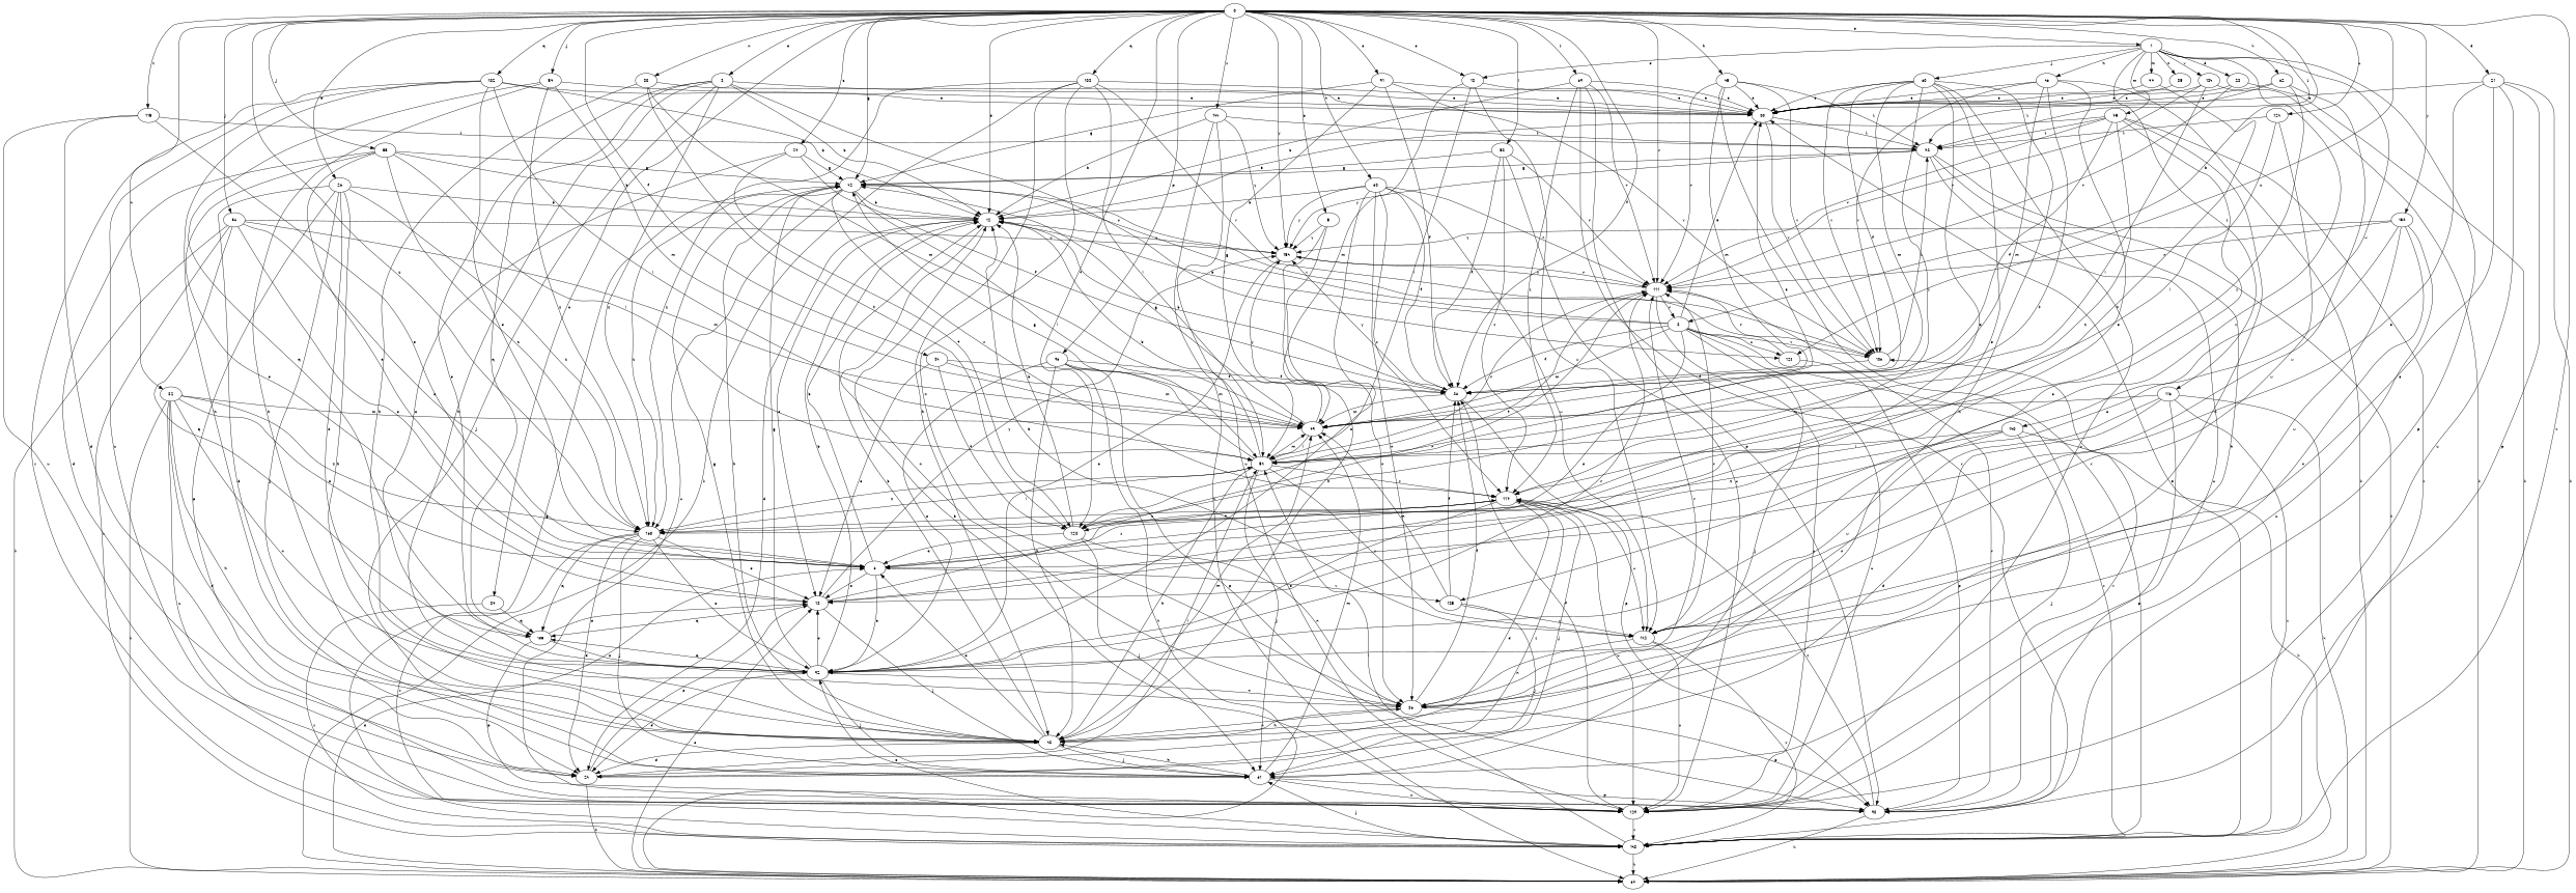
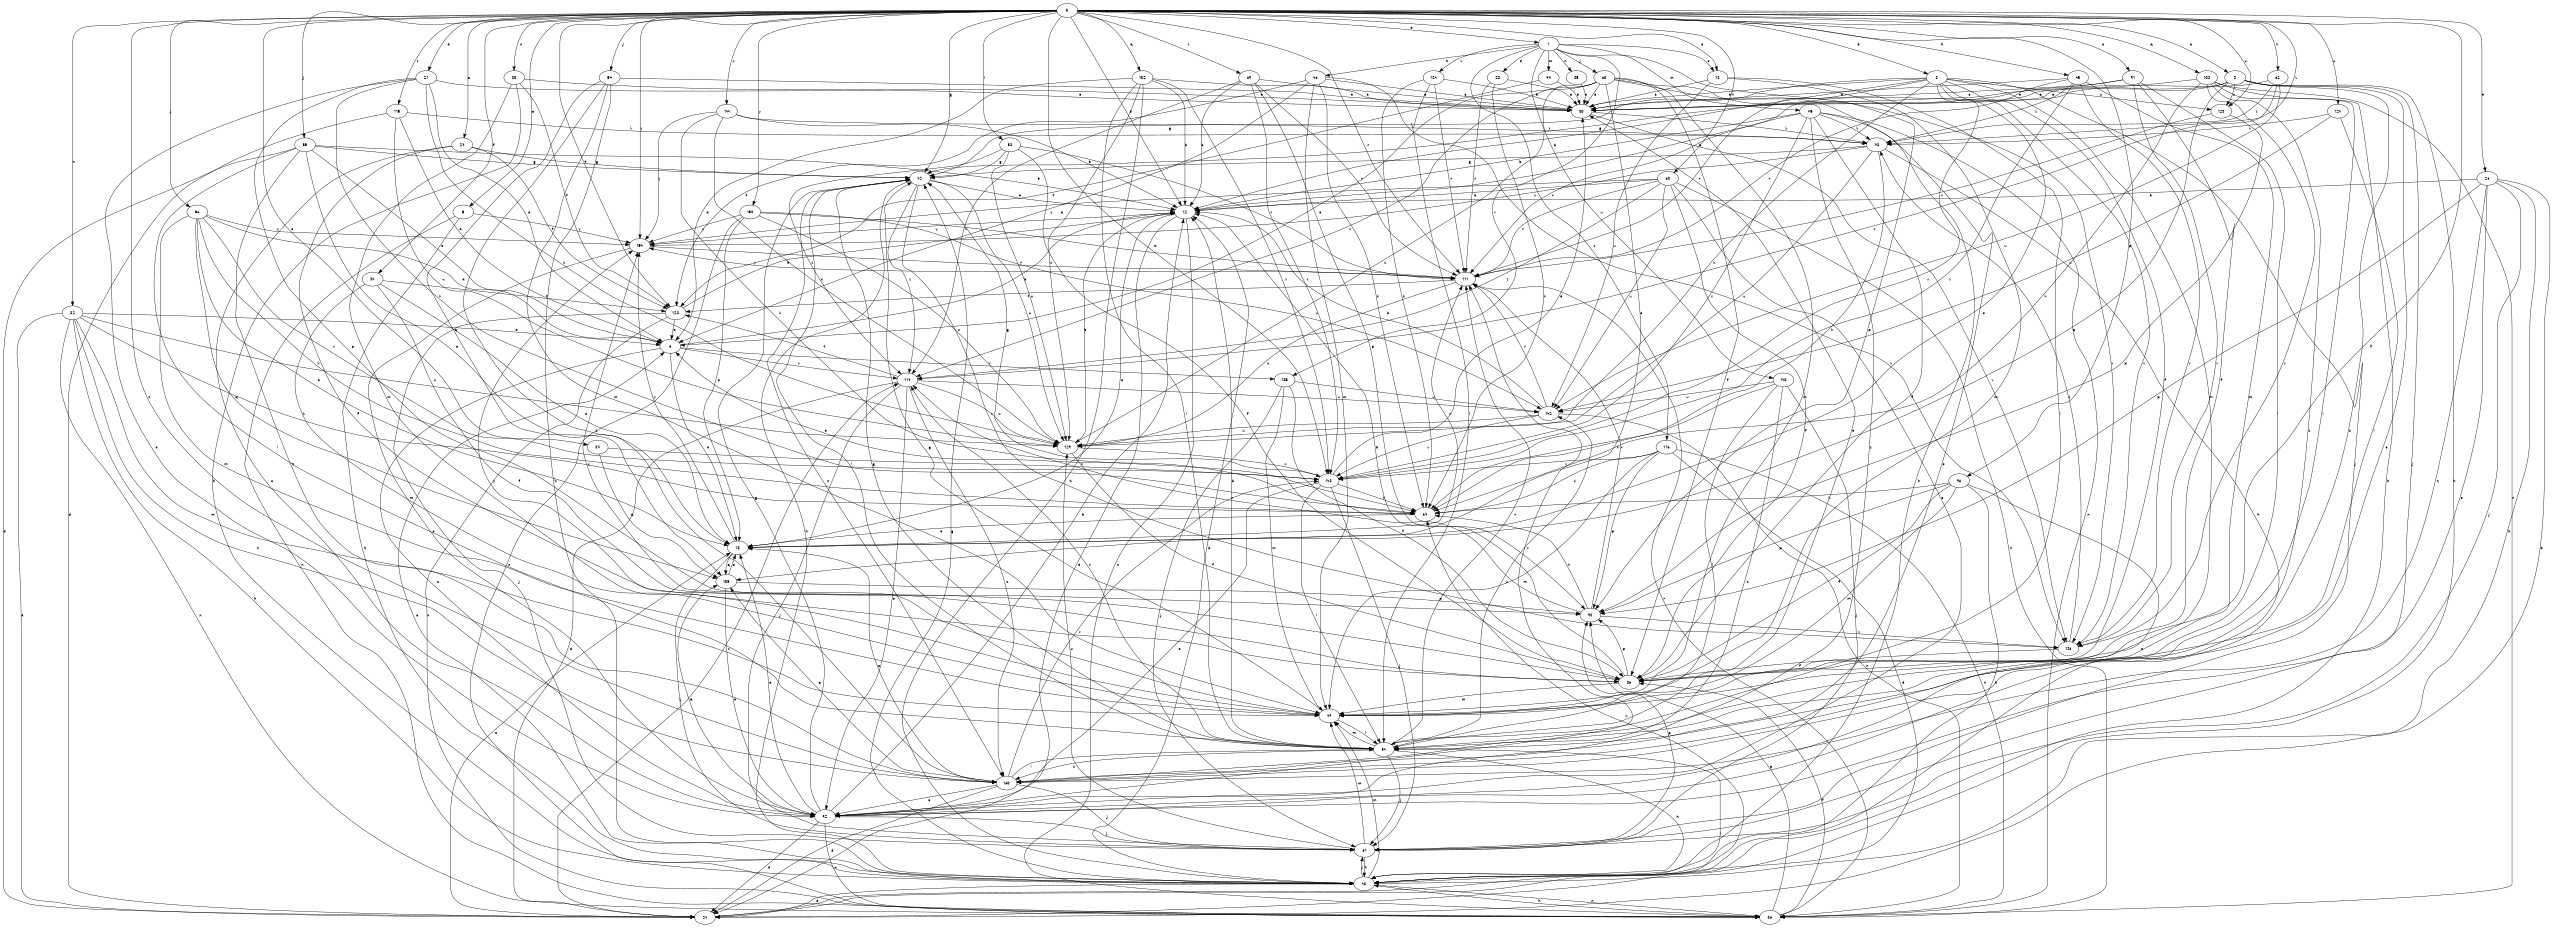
  strict digraph {
    fontname="Patrick Hand"
    node [fontname="Patrick Hand"]
    edge [fontname="Patrick Hand"]
    0
    1
    3
    5
    8
    12
    13
    21
    26
    27
    34
    36
    42
    45
    53
    55
    56
    57
    62
    63
    69
    73
    80
    82
    87
    91
    96
    102
    103
    111
    115
    123
    124
    128
    144
    148
    153
    154
    160
    23
    46
    60
    75
    77
    85
    98
    116
    134
    135
    140
    30
    48
    61
    92
    105
    86
    18
    79
    129
    136
    24
    54
    142
    6
    67
    117
    0 -> 1 [label=a]
    0 -> 3 [label=a]
    0 -> 5 [label=a]
    0 -> 8 [label=b]
    0 -> 12 [label=b]
    0 -> 13 [label=c]
    0 -> 21 [label=d]
    0 -> 26 [label=e]
    0 -> 27 [label=e]
    0 -> 34 [label=f]
    0 -> 36 [label=f]
    0 -> 42 [label=g]
    0 -> 45 [label=h]
    0 -> 53 [label=i]
    0 -> 55 [label=j]
    0 -> 56 [label=j]
    0 -> 57 [label=j]
    0 -> 62 [label=k]
    0 -> 63 [label=k]
    0 -> 69 [label=l]
    0 -> 73 [label=l]
    0 -> 80 [label=n]
    0 -> 82 [label=n]
    0 -> 87 [label=o]
    0 -> 91 [label=o]
    0 -> 96 [label=p]
    0 -> 102 [label=q]
    0 -> 103 [label=q]
    0 -> 111 [label=r]
    0 -> 115 [label=s]
    0 -> 123 [label=t]
    0 -> 124 [label=u]
    0 -> 128 [label=u]
    0 -> 144 [label=x]
    0 -> 148 [label=x]
    0 -> 153 [label=y]
    0 -> 154 [label=y]
    0 -> 160 [label=z]
    1 -> 13 [label=c]
    1 -> 23 [label=d]
    1 -> 46 [label=h]
    1 -> 60 [label=j]
    1 -> 75 [label=m]
    1 -> 77 [label=m]
    1 -> 85 [label=n]
    1 -> 98 [label=p]
    1 -> 116 [label=s]
    1 -> 134 [label=v]
    1 -> 135 [label=v]
    1 -> 140 [label=w]
    3 -> 12 [label=b]
    3 -> 128 [label=u]
    3 -> 160 [label=z]
    3 -> 30 [label=e]
    3 -> 48 [label=h]
    3 -> 61 [label=j]
    3 -> 92 [label=o]
    3 -> 105 [label=q]
    5 -> 154 [label=y]
    5 -> 48 [label=h]
    5 -> 86 [label=n]
    8 -> 12 [label=b]
    8 -> 36 [label=f]
    8 -> 42 [label=g]
-   111 -> 8 [label=r]
+   8 -> 111 [label=r]
    8 -> 128 [label=u]
    8 -> 148 [label=x]
    8 -> 30 [label=e]
    8 -> 61 [label=j]
    8 -> 18 [label=c]
    8 -> 79 [label=m]
    8 -> 129 [label=u]
    8 -> 136 [label=v]
    12 -> 154 [label=y]
    12 -> 86 [label=n]
    12 -> 18 [label=c]
    12 -> 24 [label=d]
    13 -> 30 [label=e]
    13 -> 79 [label=m]
    13 -> 54 [label=i]
    13 -> 142 [label=w]
    21 -> 98 [label=p]
    21 -> 30 [label=e]
    21 -> 92 [label=o]
    21 -> 129 [label=u]
    21 -> 6 [label=a]
    21 -> 67 [label=k]
    26 -> 12 [label=b]
    26 -> 160 [label=z]
    26 -> 98 [label=p]
    26 -> 48 [label=h]
    26 -> 61 [label=j]
    26 -> 92 [label=o]
    26 -> 24 [label=d]
    27 -> 36 [label=f]
    27 -> 42 [label=g]
    27 -> 123 [label=t]
    27 -> 92 [label=o]
    34 -> 36 [label=f]
    34 -> 123 [label=t]
    34 -> 18 [label=c]
    34 -> 79 [label=m]
    36 -> 12 [label=b]
    36 -> 154 [label=y]
    36 -> 98 [label=p]
    36 -> 79 [label=m]
    42 -> 12 [label=b]
    42 -> 160 [label=z]
    42 -> 48 [label=h]
    42 -> 129 [label=u]
    42 -> 136 [label=v]
    42 -> 54 [label=i]
    42 -> 117 [label=s]
    45 -> 73 [label=l]
    45 -> 111 [label=r]
    45 -> 148 [label=x]
    45 -> 30 [label=e]
    45 -> 79 [label=m]
    45 -> 136 [label=v]
    53 -> 36 [label=f]
    53 -> 42 [label=g]
    53 -> 111 [label=r]
    53 -> 129 [label=u]
    53 -> 117 [label=s]
    55 -> 12 [label=b]
    55 -> 42 [label=g]
    55 -> 160 [label=z]
    55 -> 18 [label=c]
    55 -> 24 [label=d]
    55 -> 54 [label=i]
    55 -> 6 [label=a]
    56 -> 148 [label=x]
    56 -> 154 [label=y]
    56 -> 105 [label=q]
    56 -> 18 [label=c]
    56 -> 79 [label=m]
    56 -> 6 [label=a]
    56 -> 67 [label=k]
    57 -> 160 [label=z]
    57 -> 30 [label=e]
    57 -> 48 [label=h]
    57 -> 105 [label=q]
    57 -> 79 [label=m]
    62 -> 73 [label=l]
    62 -> 30 [label=e]
    62 -> 142 [label=w]
    62 -> 117 [label=s]
    63 -> 12 [label=b]
    63 -> 36 [label=f]
    63 -> 111 [label=r]
    63 -> 154 [label=y]
    63 -> 92 [label=o]
    63 -> 86 [label=n]
    63 -> 142 [label=w]
    63 -> 117 [label=s]
    69 -> 12 [label=b]
    69 -> 111 [label=r]
    69 -> 148 [label=x]
    69 -> 98 [label=p]
    69 -> 30 [label=e]
    69 -> 117 [label=s]
    73 -> 42 [label=g]
    73 -> 154 [label=y]
    73 -> 48 [label=h]
    73 -> 129 [label=u]
    73 -> 67 [label=k]
    80 -> 123 [label=t]
    80 -> 30 [label=e]
    80 -> 48 [label=h]
    80 -> 79 [label=m]
    82 -> 160 [label=z]
    82 -> 48 [label=h]
    82 -> 86 [label=n]
    82 -> 79 [label=m]
    82 -> 129 [label=u]
    82 -> 24 [label=d]
    82 -> 6 [label=a]
    82 -> 67 [label=k]
    87 -> 148 [label=x]
    87 -> 105 [label=q]
    91 -> 36 [label=f]
    91 -> 42 [label=g]
    91 -> 30 [label=e]
    91 -> 136 [label=v]
    91 -> 54 [label=i]
    96 -> 36 [label=f]
    96 -> 98 [label=p]
    96 -> 48 [label=h]
    96 -> 92 [label=o]
    96 -> 79 [label=m]
    96 -> 67 [label=k]
    102 -> 12 [label=b]
    102 -> 148 [label=x]
    102 -> 30 [label=e]
    102 -> 48 [label=h]
    102 -> 129 [label=u]
    102 -> 54 [label=i]
    102 -> 6 [label=a]
    103 -> 160 [label=z]
    103 -> 30 [label=e]
    103 -> 48 [label=h]
    103 -> 86 [label=n]
    103 -> 136 [label=v]
    103 -> 54 [label=i]
    103 -> 67 [label=k]
    111 -> 123 [label=t]
    111 -> 154 [label=y]
    111 -> 129 [label=u]
    115 -> 73 [label=l]
    115 -> 129 [label=u]
    115 -> 24 [label=d]
    115 -> 6 [label=a]
    123 -> 12 [label=b]
    123 -> 61 [label=j]
    123 -> 86 [label=n]
    123 -> 6 [label=a]
    124 -> 73 [label=l]
    124 -> 54 [label=i]
    124 -> 142 [label=w]
    128 -> 111 [label=r]
    128 -> 98 [label=p]
    144 -> 12 [label=b]
    144 -> 73 [label=l]
    144 -> 154 [label=y]
    144 -> 129 [label=u]
    144 -> 67 [label=k]
    148 -> 42 [label=g]
    148 -> 30 [label=e]
    148 -> 61 [label=j]
    148 -> 92 [label=o]
    148 -> 54 [label=i]
    148 -> 67 [label=k]
    153 -> 111 [label=r]
    153 -> 154 [label=y]
    153 -> 86 [label=n]
    153 -> 18 [label=c]
    153 -> 129 [label=u]
    153 -> 142 [label=w]
    154 -> 111 [label=r]
    154 -> 92 [label=o]
    160 -> 148 [label=x]
    160 -> 61 [label=j]
    160 -> 92 [label=o]
    160 -> 105 [label=q]
    160 -> 18 [label=c]
    160 -> 24 [label=d]
    160 -> 54 [label=i]
    23 -> 111 [label=r]
    23 -> 30 [label=e]
    23 -> 67 [label=k]
    46 -> 123 [label=t]
    46 -> 30 [label=e]
    46 -> 79 [label=m]
    46 -> 136 [label=v]
    46 -> 6 [label=a]
    46 -> 67 [label=k]
    60 -> 36 [label=f]
    60 -> 30 [label=e]
    60 -> 48 [label=h]
    60 -> 18 [label=c]
    60 -> 79 [label=m]
    60 -> 129 [label=u]
    60 -> 136 [label=v]
    60 -> 6 [label=a]
    60 -> 117 [label=s]
    75 -> 12 [label=b]
    75 -> 36 [label=f]
    75 -> 73 [label=l]
    75 -> 111 [label=r]
    75 -> 148 [label=x]
    75 -> 160 [label=z]
    75 -> 92 [label=o]
    75 -> 86 [label=n]
    77 -> 123 [label=t]
    77 -> 30 [label=e]
    85 -> 30 [label=e]
    98 -> 111 [label=r]
    98 -> 136 [label=v]
    98 -> 67 [label=k]
    98 -> 117 [label=s]
    116 -> 148 [label=x]
    116 -> 98 [label=p]
    116 -> 86 [label=n]
    116 -> 79 [label=m]
    116 -> 24 [label=d]
    116 -> 67 [label=k]
    134 -> 111 [label=r]
    134 -> 30 [label=e]
    134 -> 54 [label=i]
    134 -> 67 [label=k]
    135 -> 36 [label=f]
    135 -> 61 [label=j]
    135 -> 79 [label=m]
    135 -> 142 [label=w]
    140 -> 160 [label=z]
    140 -> 61 [label=j]
    140 -> 54 [label=i]
    140 -> 142 [label=w]
    140 -> 67 [label=k]
    30 -> 73 [label=l]
    30 -> 136 [label=v]
    48 -> 12 [label=b]
    48 -> 42 [label=g]
    48 -> 61 [label=j]
    48 -> 86 [label=n]
    48 -> 79 [label=m]
    48 -> 24 [label=d]
    48 -> 6 [label=a]
    61 -> 98 [label=p]
    61 -> 48 [label=h]
    61 -> 79 [label=m]
    61 -> 129 [label=u]
    92 -> 12 [label=b]
    92 -> 42 [label=g]
    92 -> 111 [label=r]
    92 -> 61 [label=j]
    92 -> 105 [label=q]
    92 -> 86 [label=n]
    92 -> 18 [label=c]
    92 -> 24 [label=d]
    105 -> 98 [label=p]
    105 -> 92 [label=o]
    105 -> 18 [label=c]
    86 -> 36 [label=f]
    86 -> 111 [label=r]
    86 -> 98 [label=p]
    86 -> 48 [label=h]
    18 -> 111 [label=r]
    18 -> 154 [label=y]
    18 -> 61 [label=j]
    18 -> 105 [label=q]
    79 -> 42 [label=g]
    79 -> 154 [label=y]
    79 -> 54 [label=i]
    129 -> 12 [label=b]
    129 -> 36 [label=f]
    129 -> 148 [label=x]
    136 -> 36 [label=f]
    136 -> 73 [label=l]
    24 -> 18 [label=c]
    24 -> 54 [label=i]
    24 -> 67 [label=k]
    24 -> 117 [label=s]
    54 -> 12 [label=b]
    54 -> 42 [label=g]
    54 -> 111 [label=r]
    54 -> 160 [label=z]
    54 -> 30 [label=e]
    54 -> 48 [label=h]
    54 -> 61 [label=j]
    54 -> 79 [label=m]
    54 -> 142 [label=w]
    54 -> 117 [label=s]
    142 -> 12 [label=b]
    142 -> 111 [label=r]
    142 -> 148 [label=x]
    142 -> 86 [label=n]
    142 -> 129 [label=u]
    6 -> 12 [label=b]
    6 -> 135 [label=v]
    6 -> 92 [label=o]
    6 -> 18 [label=c]
    6 -> 117 [label=s]
    67 -> 18 [label=c]
    67 -> 6 [label=a]
    117 -> 123 [label=t]
    117 -> 160 [label=z]
    117 -> 61 [label=j]
    117 -> 92 [label=o]
    117 -> 129 [label=u]
    117 -> 24 [label=d]
    117 -> 142 [label=w]
  }
